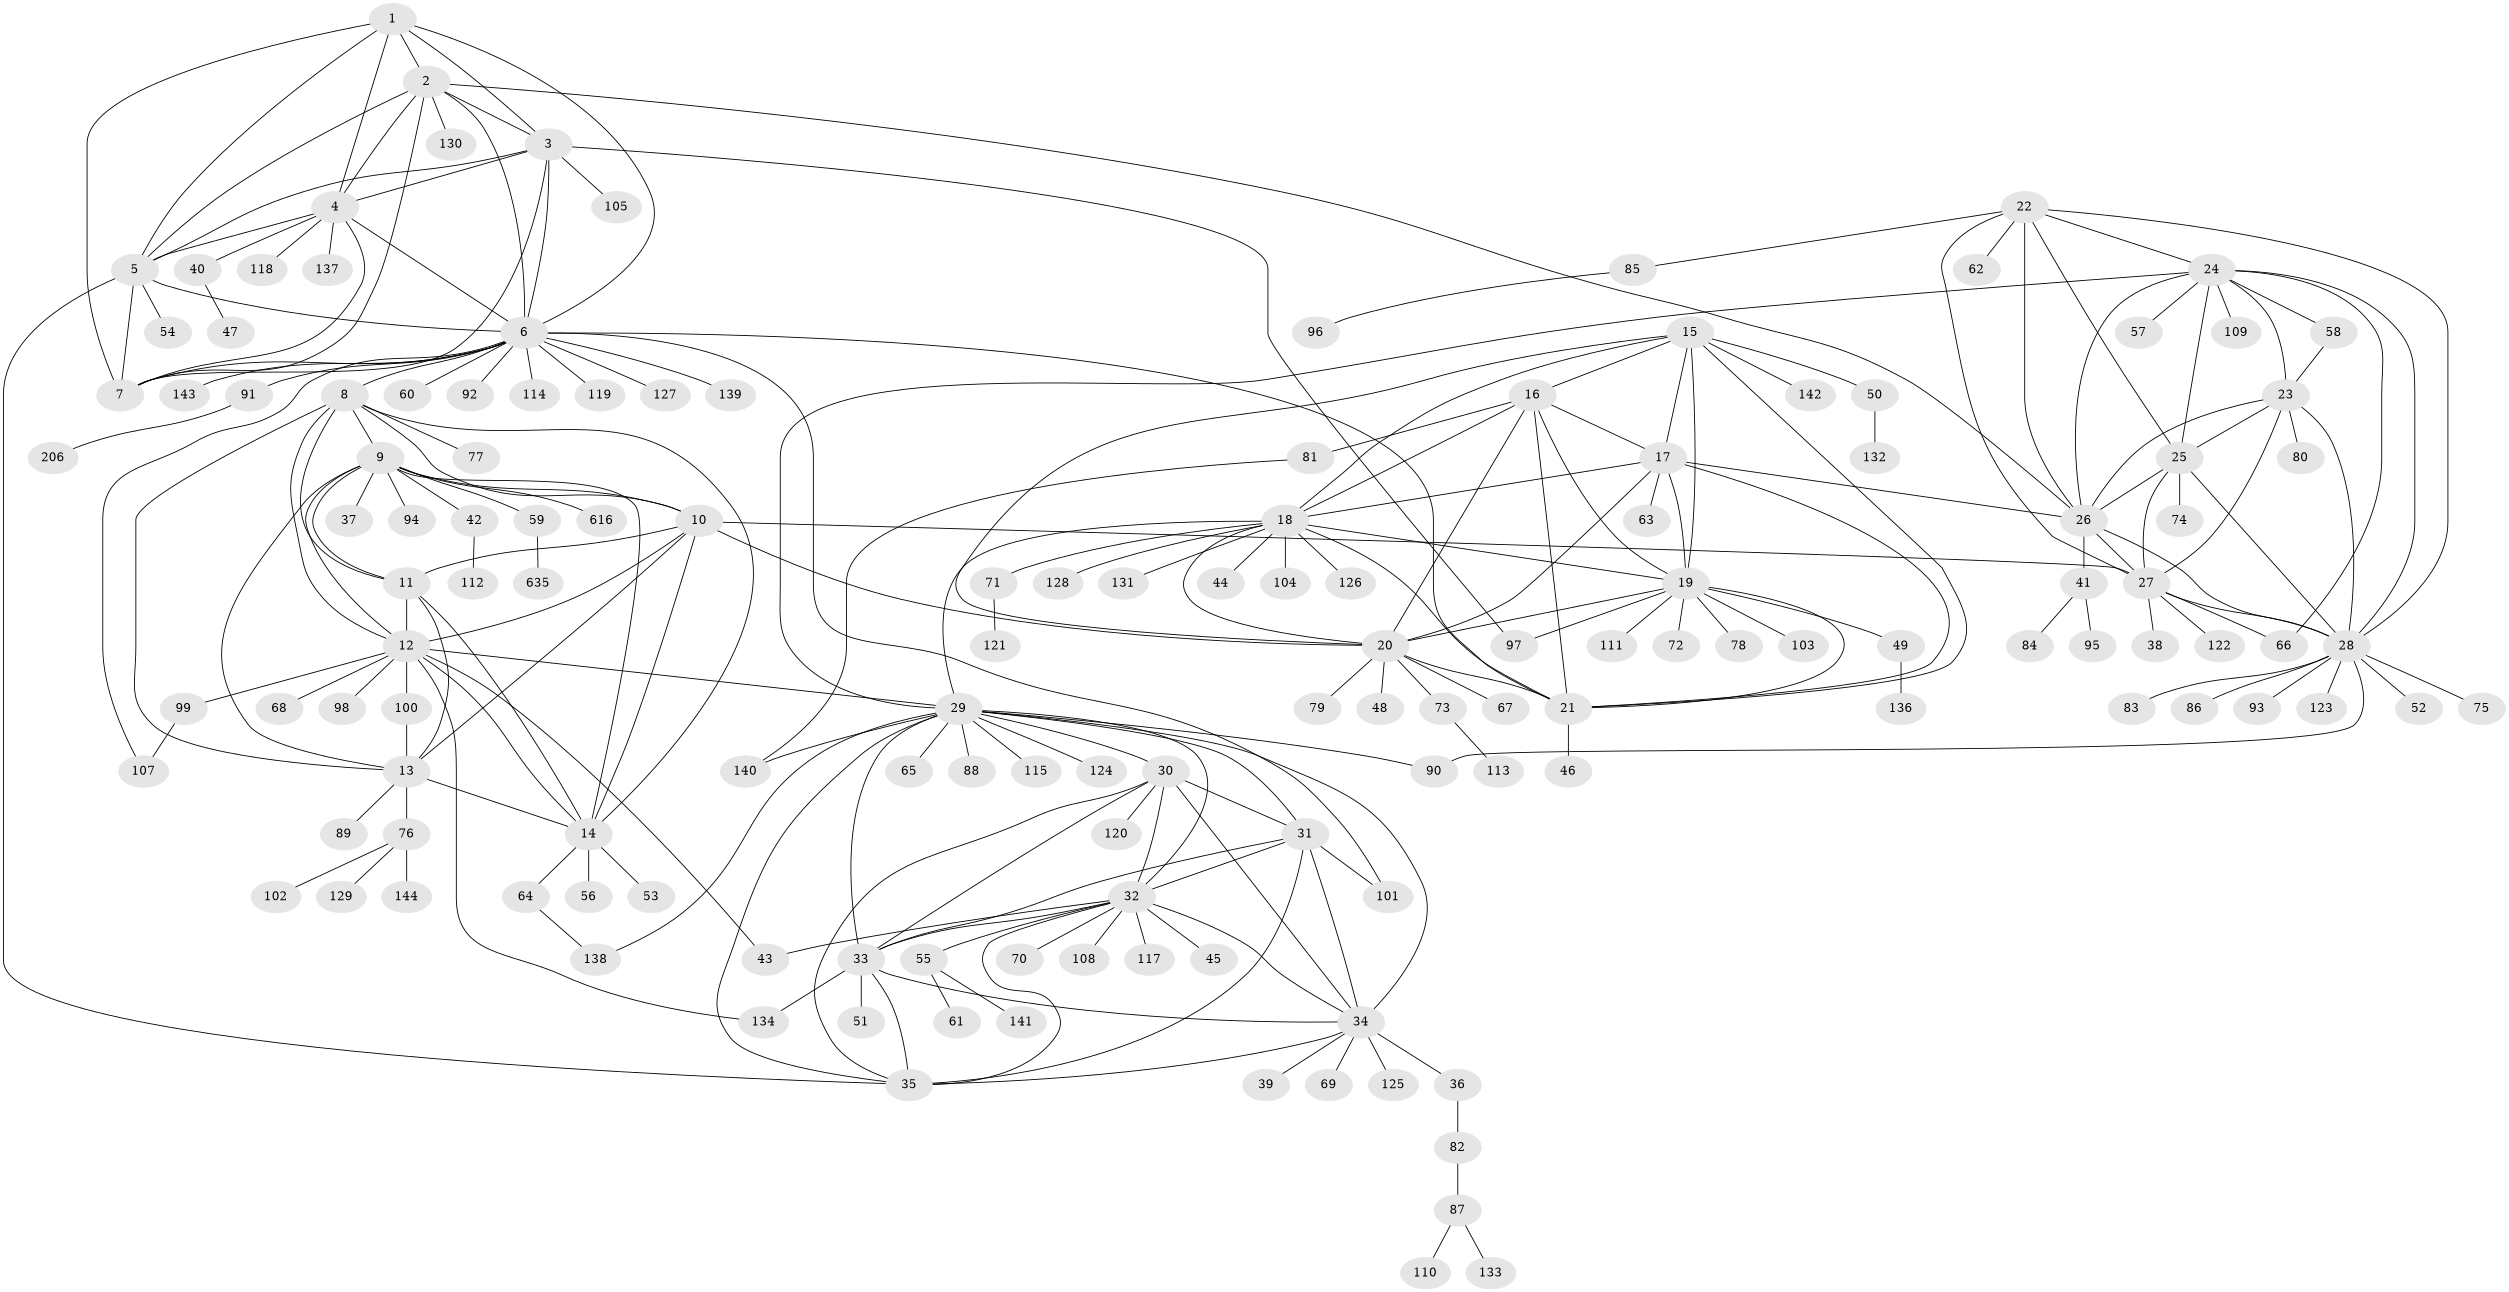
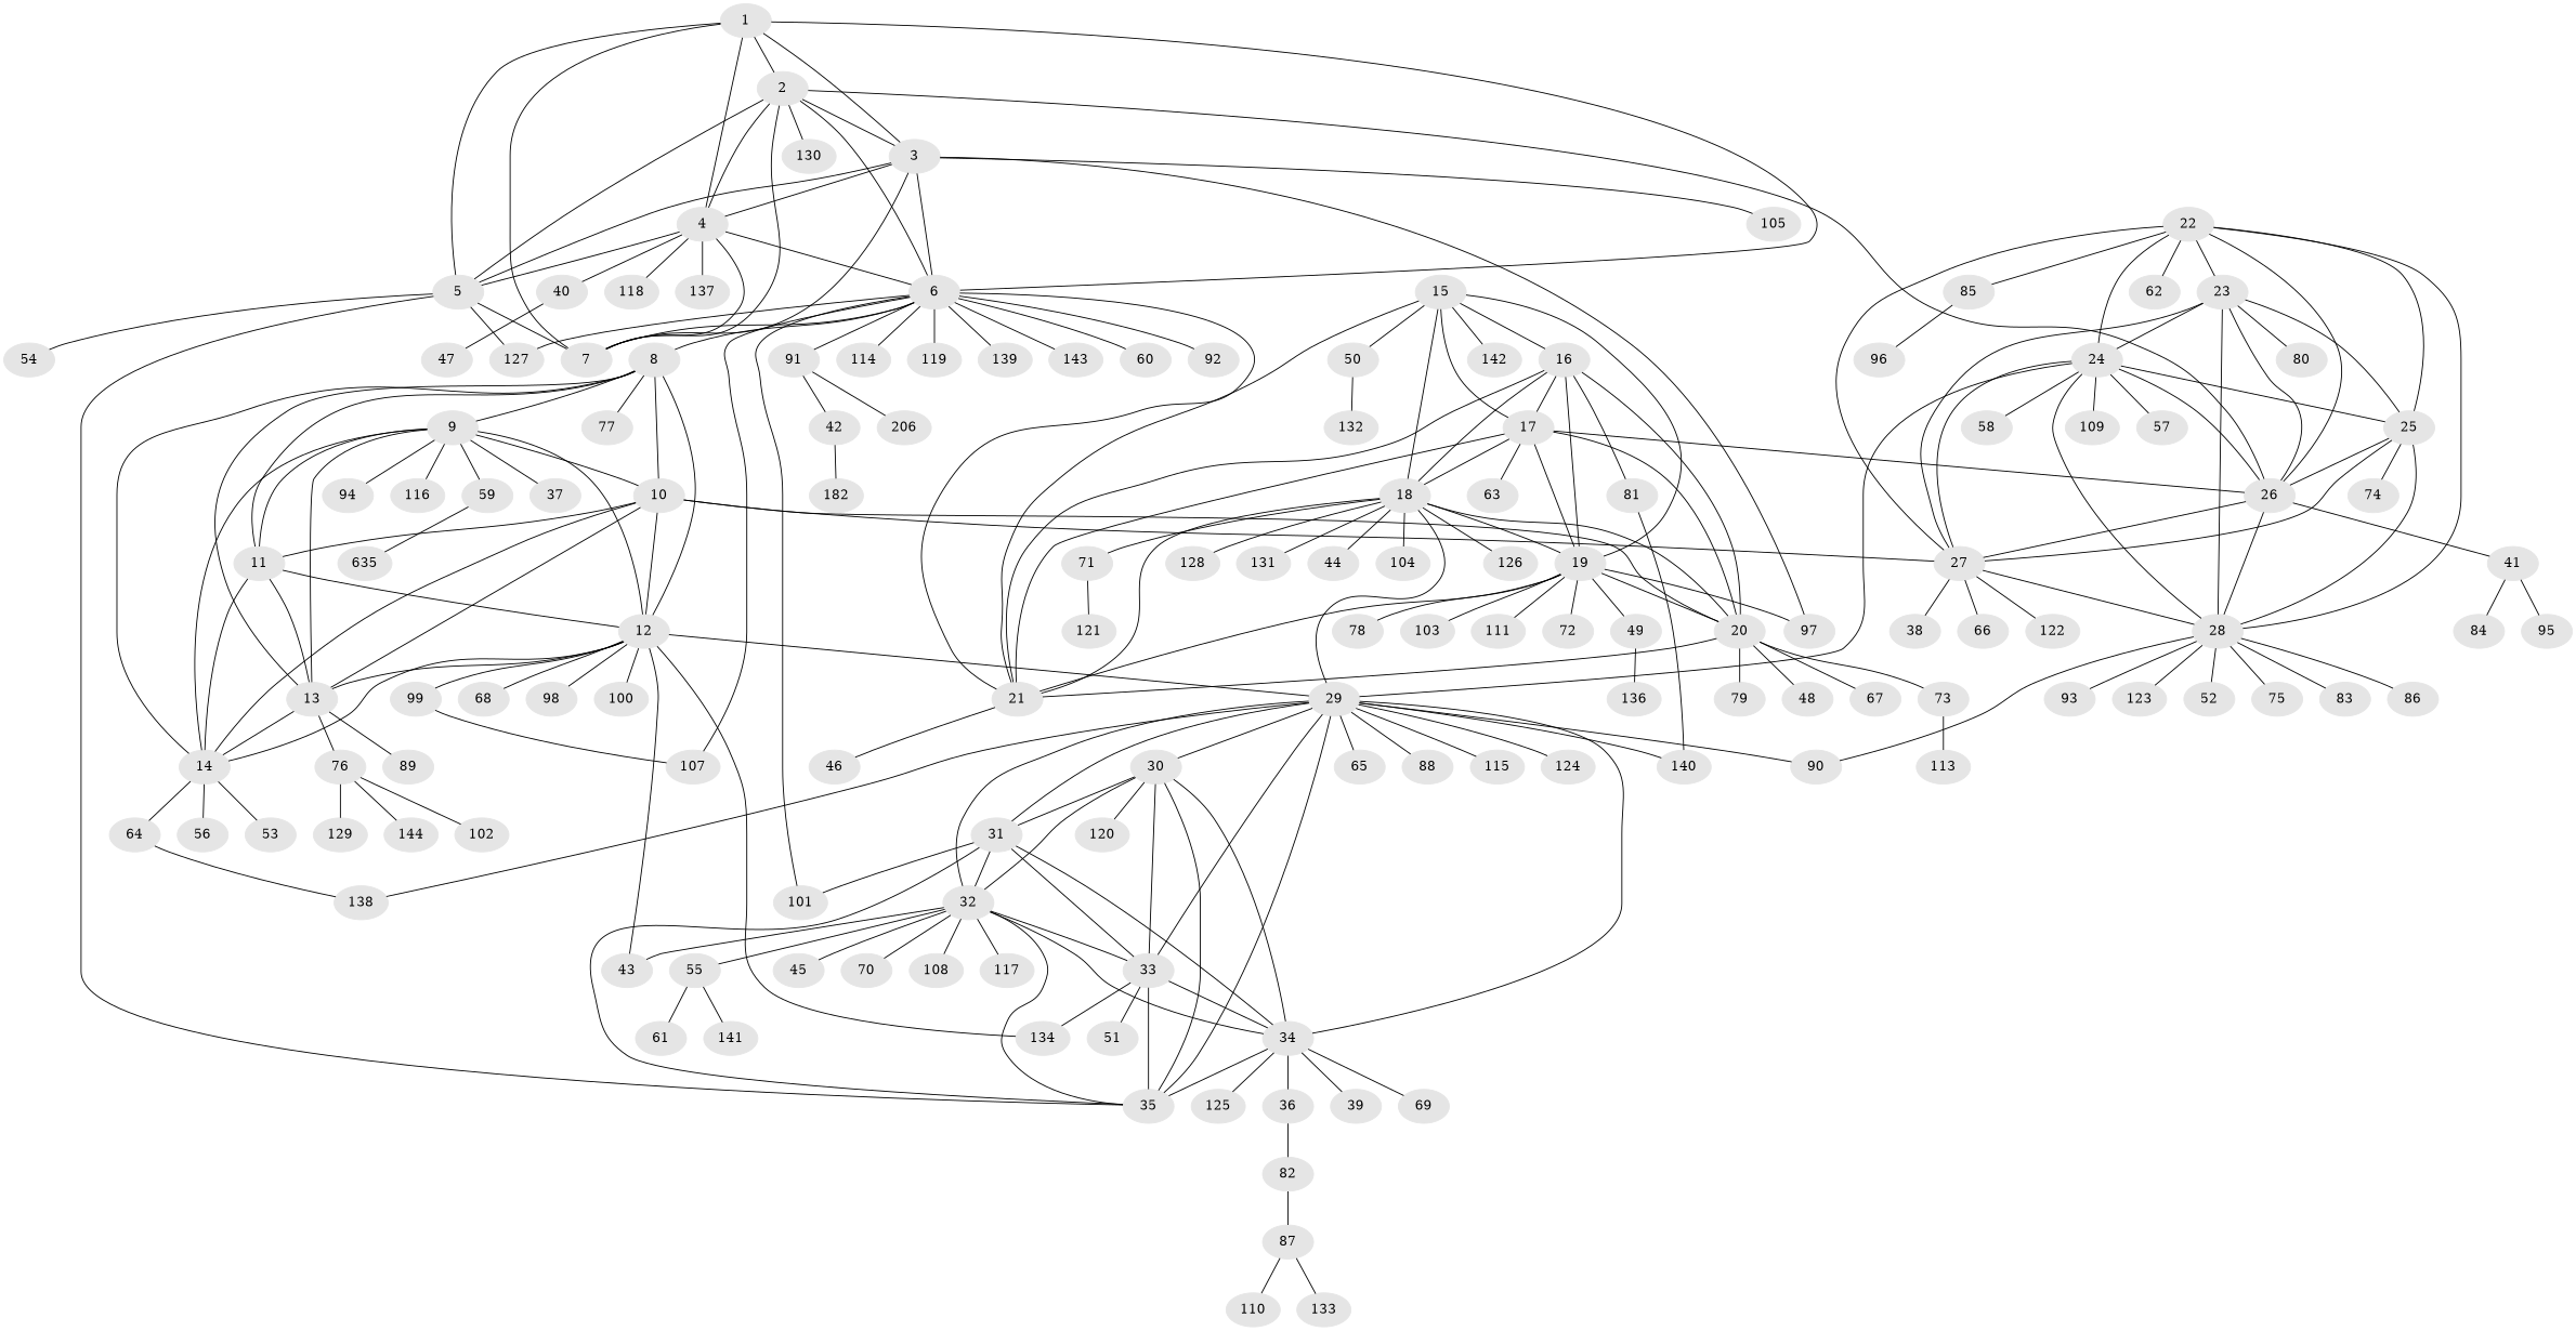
  graph {
    node [color=gray90 style=filled]
    1
    2
    3
    4
    5
    6
    7
    26
    130
    97
    105
    40
    118
    137
    35
    54
    8
    21
    60
    91
    92
    101
    107
    114
    119
    127
    139
    143
    27
    28
    41
    47
    9
    10
    11
    12
    13
    14
    77
    46
    n41 [label=206]
    37
    42
    59
    94
-   116 [label=616]
+   116
    20
    29
    43
    68
    98
    99
    100
    134
    76
    89
    53
    56
    64
-   112
+   112 [label=182]
    n61 [label=635]
    48
    67
    73
    79
    38
    66
    122
    90
    30
    31
    32
    33
    34
    65
    88
    115
    124
    138
    140
    102
    129
    144
    15
    16
    17
    18
    19
    50
    142
    81
    63
    44
    71
    104
    126
    128
    131
    49
    72
    78
    103
    111
    132
    121
    136
    113
    22
    23
    24
    25
    62
    85
    80
    57
    58
    109
    74
    52
    75
    83
    86
    93
    123
    96
    84
    95
    120
    45
    55
    70
    108
    117
    51
    36
    39
    69
    125
    61
    141
    82
    87
    110
    133
    1 -- 2
    1 -- 3
    1 -- 4
    1 -- 5
    1 -- 6
    1 -- 7
    2 -- 3
    2 -- 4
    2 -- 5
    2 -- 6
    2 -- 7
    2 -- 26
    2 -- 130
    3 -- 4
    3 -- 5
    3 -- 6
    3 -- 7
    3 -- 97
    3 -- 105
    4 -- 5
    4 -- 6
    4 -- 7
    4 -- 40
    4 -- 118
    4 -- 137
-   5 -- 6
+   5 -- 127
    5 -- 7
    5 -- 35
    5 -- 54
    6 -- 7
    6 -- 8
    6 -- 21
    6 -- 60
    6 -- 91
    6 -- 92
    6 -- 101
    6 -- 107
    6 -- 114
    6 -- 119
    6 -- 127
    6 -- 139
    6 -- 143
    26 -- 27
    26 -- 28
    26 -- 41
    40 -- 47
    8 -- 9
    8 -- 10
    8 -- 11
    8 -- 12
    8 -- 13
    8 -- 14
    8 -- 77
    21 -- 46
    91 -- n41
    27 -- 28
    27 -- 38
    27 -- 66
    27 -- 122
    28 -- 90
    28 -- 52
    28 -- 75
    28 -- 83
    28 -- 86
    28 -- 93
    28 -- 123
    41 -- 84
    41 -- 95
    9 -- 10
    9 -- 11
    9 -- 12
    9 -- 13
    9 -- 14
    9 -- 37
-   9 -- 42
+   91 -- 42
    9 -- 59
    9 -- 94
    9 -- 116
    10 -- 27
    10 -- 11
    10 -- 12
    10 -- 13
    10 -- 14
    10 -- 20
    11 -- 12
    11 -- 13
    11 -- 14
-   100 -- 13
+   12 -- 13
    12 -- 14
    12 -- 29
    12 -- 43
    12 -- 68
    12 -- 98
    12 -- 99
    12 -- 100
    12 -- 134
    13 -- 14
    13 -- 76
    13 -- 89
    14 -- 53
    14 -- 56
    14 -- 64
    42 -- 112
    59 -- n61
    20 -- 21
    20 -- 48
    20 -- 67
    20 -- 73
    20 -- 79
    29 -- 35
    29 -- 90
    29 -- 30
    29 -- 31
    29 -- 32
    29 -- 33
    29 -- 34
    29 -- 65
    29 -- 88
    29 -- 115
    29 -- 124
    29 -- 138
    29 -- 140
    99 -- 107
    76 -- 102
    76 -- 129
    76 -- 144
    64 -- 138
    73 -- 113
    30 -- 35
    30 -- 31
    30 -- 32
    30 -- 33
    30 -- 34
    30 -- 120
    31 -- 35
    31 -- 101
    31 -- 32
    31 -- 33
    31 -- 34
    32 -- 35
    32 -- 43
    32 -- 33
    32 -- 34
    32 -- 45
    32 -- 55
    32 -- 70
    32 -- 108
    32 -- 117
    33 -- 35
    33 -- 134
    33 -- 34
    33 -- 51
    34 -- 35
    34 -- 36
    34 -- 39
    34 -- 69
    34 -- 125
    15 -- 21
-   15 -- 20
    15 -- 16
    15 -- 17
    15 -- 18
    15 -- 19
    15 -- 50
    15 -- 142
    16 -- 21
    16 -- 20
    16 -- 17
    16 -- 18
    16 -- 19
    16 -- 81
    17 -- 26
    17 -- 21
    17 -- 20
    17 -- 18
    17 -- 19
    17 -- 63
    18 -- 21
    18 -- 20
    18 -- 29
    18 -- 19
    18 -- 44
    18 -- 71
    18 -- 104
    18 -- 126
    18 -- 128
    18 -- 131
    19 -- 97
    19 -- 21
    19 -- 20
    19 -- 49
    19 -- 72
    19 -- 78
    19 -- 103
    19 -- 111
    50 -- 132
    81 -- 140
    71 -- 121
    49 -- 136
    22 -- 26
    22 -- 27
    22 -- 28
-   58 -- 23
+   22 -- 23
    22 -- 24
    22 -- 25
    22 -- 62
    22 -- 85
    23 -- 26
    23 -- 27
    23 -- 28
    23 -- 24
    23 -- 25
    23 -- 80
    24 -- 26
-   24 -- 66
+   24 -- 27
    24 -- 28
    24 -- 29
    24 -- 25
    24 -- 57
    24 -- 58
    24 -- 109
    25 -- 26
    25 -- 27
    25 -- 28
    25 -- 74
    85 -- 96
    55 -- 61
    55 -- 141
    36 -- 82
    82 -- 87
    87 -- 110
    87 -- 133
  }
